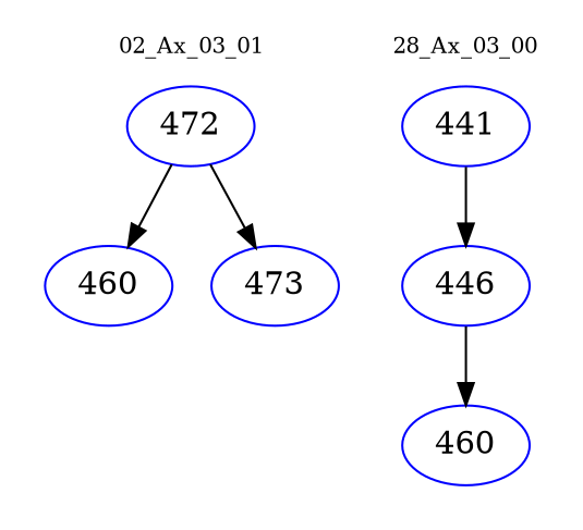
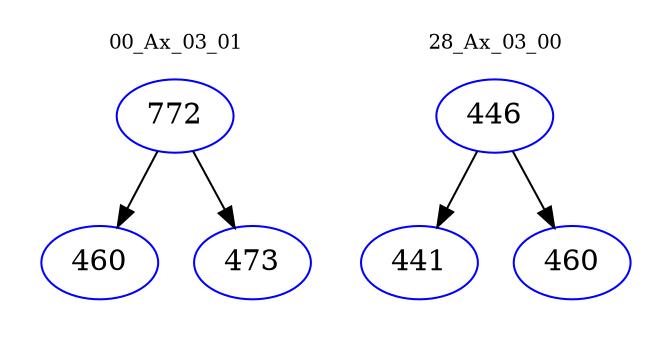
  digraph {
    node [color=blue]
    edge [color=black]
-   n1 [label=472]
+   n1 [label=772]
    n2 [label=460]
    n3 [label=473]
    n4 [label=446]
    n5 [label=441]
    n6 [label=460]
    subgraph cluster_1 {
      color=white
      fontsize=10
-     label="02_Ax_03_01"
+     label="00_Ax_03_01"
      n1
      n2
      n3
    }
    subgraph cluster_2 {
      color=white
      fontsize=10
      label="28_Ax_03_00"
      n4
      n5
      n6
    }
    n1 -> n2
    n1 -> n3
-   n5 -> n4
+   n4 -> n5
    n4 -> n6
  }
